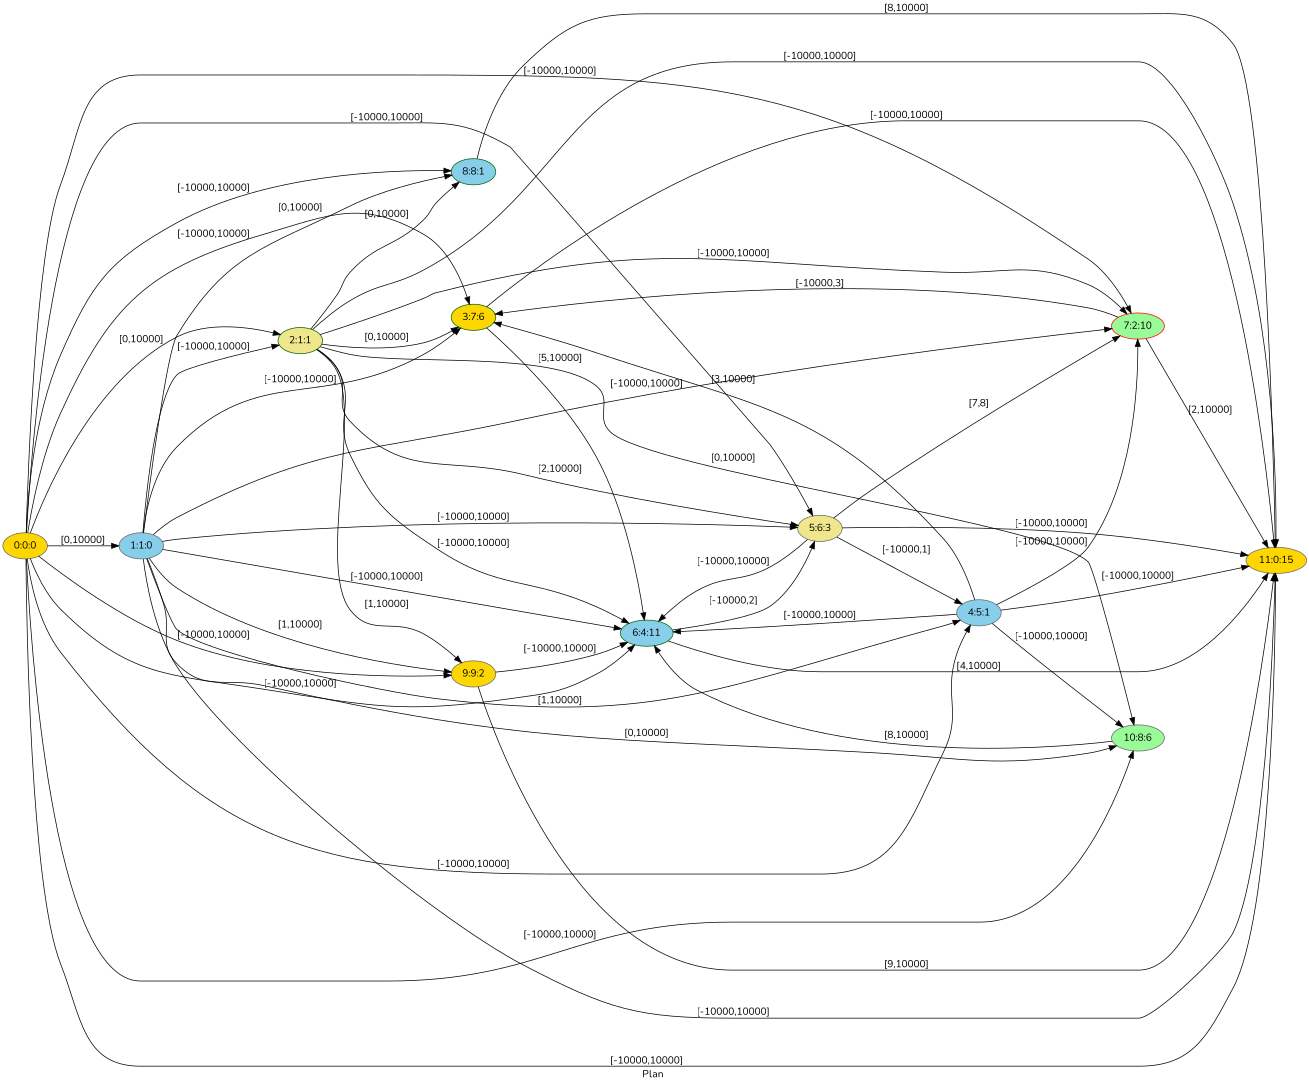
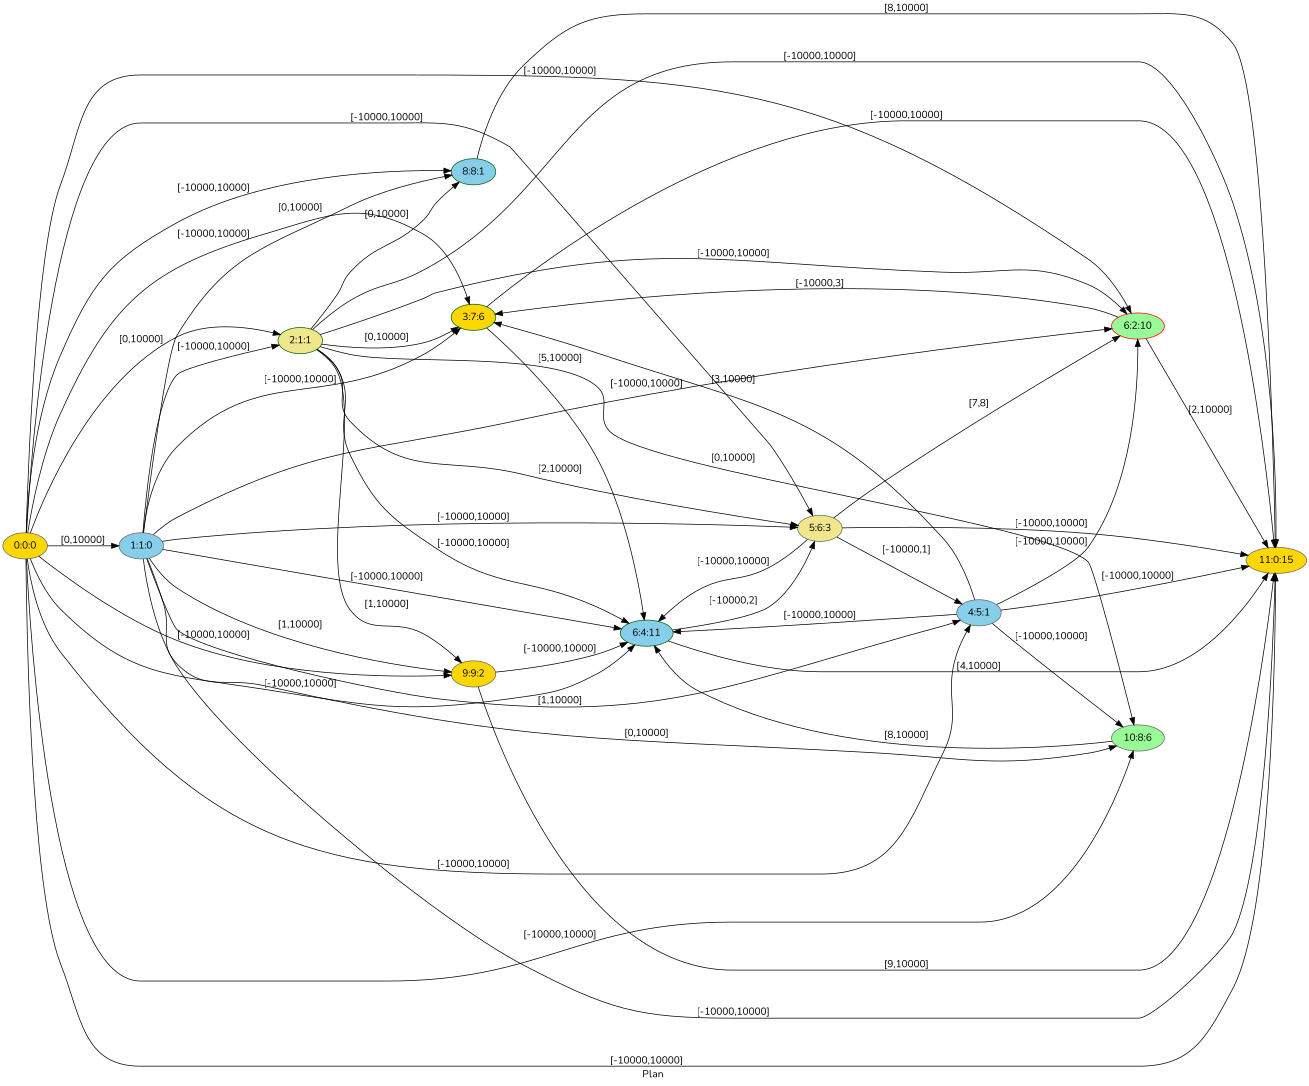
  digraph {
    fldt=1.08318
    fontname=Nunito
    label="Plan "
    nodesep=.45
    rankdir=LR
    node [color=gray40 fillcolor=gold fontname=Nunito style=filled]
    edge [fontname=Nunito]
    "0:0:0"
    "1:1:0" [fillcolor=skyblue]
    "2:1:1" [color=darkgreen fillcolor=khaki]
    "3:7:6" [color=darkgreen]
    "4:5:1" [fillcolor=skyblue]
    "5:6:3" [fillcolor=khaki]
    "6:4:11" [color=darkgreen fillcolor=skyblue]
-   "7:2:10" [color=red fillcolor=palegreen]
+   "7:2:10" [color=red fillcolor=palegreen label="6:2:10"]
    "8:8:1" [color=darkgreen fillcolor=skyblue]
    "9:9:2"
    "10:8:6" [fillcolor=palegreen]
    "11:0:15"
    "0:0:0" -> "1:1:0" [label="[0,10000]"]
    "0:0:0" -> "2:1:1" [label="[0,10000]"]
    "0:0:0" -> "3:7:6" [label="[-10000,10000]"]
    "0:0:0" -> "4:5:1" [label="[-10000,10000]"]
    "0:0:0" -> "5:6:3" [label="[-10000,10000]"]
    "0:0:0" -> "6:4:11" [label="[-10000,10000]"]
    "0:0:0" -> "7:2:10" [label="[-10000,10000]"]
    "0:0:0" -> "8:8:1" [label="[-10000,10000]"]
    "0:0:0" -> "9:9:2" [label="[-10000,10000]"]
    "0:0:0" -> "10:8:6" [label="[-10000,10000]"]
    "0:0:0" -> "11:0:15" [label="[-10000,10000]"]
    "1:1:0" -> "2:1:1" [label="[-10000,10000]"]
    "1:1:0" -> "3:7:6" [label="[-10000,10000]"]
    "1:1:0" -> "4:5:1" [label="[1,10000]"]
    "1:1:0" -> "5:6:3" [label="[-10000,10000]"]
    "1:1:0" -> "6:4:11" [label="[-10000,10000]"]
    "1:1:0" -> "7:2:10" [label="[-10000,10000]"]
    "1:1:0" -> "8:8:1" [label="[0,10000]"]
    "1:1:0" -> "9:9:2" [label="[1,10000]"]
    "1:1:0" -> "10:8:6" [label="[0,10000]"]
    "1:1:0" -> "11:0:15" [label="[-10000,10000]"]
    "2:1:1" -> "3:7:6" [label="[0,10000]"]
    "2:1:1" -> "5:6:3" [label="[2,10000]"]
    "2:1:1" -> "6:4:11" [label="[-10000,10000]"]
    "2:1:1" -> "7:2:10" [label="[-10000,10000]"]
    "2:1:1" -> "8:8:1" [label="[0,10000]"]
    "2:1:1" -> "9:9:2" [label="[1,10000]"]
    "2:1:1" -> "10:8:6" [label="[0,10000]"]
    "2:1:1" -> "11:0:15" [label="[-10000,10000]"]
    "3:7:6" -> "6:4:11" [label="[5,10000]"]
    "3:7:6" -> "11:0:15" [label="[-10000,10000]"]
    "4:5:1" -> "3:7:6" [label="[3,10000]"]
    "4:5:1" -> "6:4:11" [label="[-10000,10000]"]
    "4:5:1" -> "7:2:10" [label="[-10000,10000]"]
    "4:5:1" -> "10:8:6" [label="[-10000,10000]"]
    "4:5:1" -> "11:0:15" [label="[-10000,10000]"]
    "5:6:3" -> "4:5:1" [label="[-10000,1]"]
    "5:6:3" -> "6:4:11" [label="[-10000,10000]"]
    "5:6:3" -> "7:2:10" [label="[7,8]"]
    "5:6:3" -> "11:0:15" [label="[-10000,10000]"]
    "6:4:11" -> "5:6:3" [label="[-10000,2]"]
    "6:4:11" -> "11:0:15" [label="[4,10000]"]
    "7:2:10" -> "3:7:6" [label="[-10000,3]"]
    "7:2:10" -> "11:0:15" [label="[2,10000]"]
    "8:8:1" -> "11:0:15" [label="[8,10000]"]
    "9:9:2" -> "6:4:11" [label="[-10000,10000]"]
    "9:9:2" -> "11:0:15" [label="[9,10000]"]
    "10:8:6" -> "6:4:11" [label="[8,10000]"]
  }
